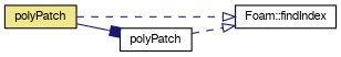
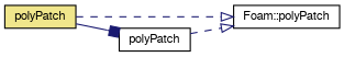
  digraph {
    rankdir=LR
    node [color=black fillcolor=white fontname=FreeSans fontsize=10 shape=record style=filled]
    edge [color=midnightblue fontname=FreeSans fontsize=10 labelfontname=FreeSans labelfontsize=10 style=dashed arrowhead=onormal]
    n1 [fillcolor=khaki fontcolor=black height=0.2 label=polyPatch width=0.4]
-   n2 [height=0.2 label="Foam::findIndex" width=0.4]
+   n2 [height=0.2 label="Foam::polyPatch" width=0.4]
    n3 [height=0.2 label=polyPatch width=0.4]
    n1 -> n2
    n1 -> n3 [style=solid arrowhead=box]
    n3 -> n2
  }
